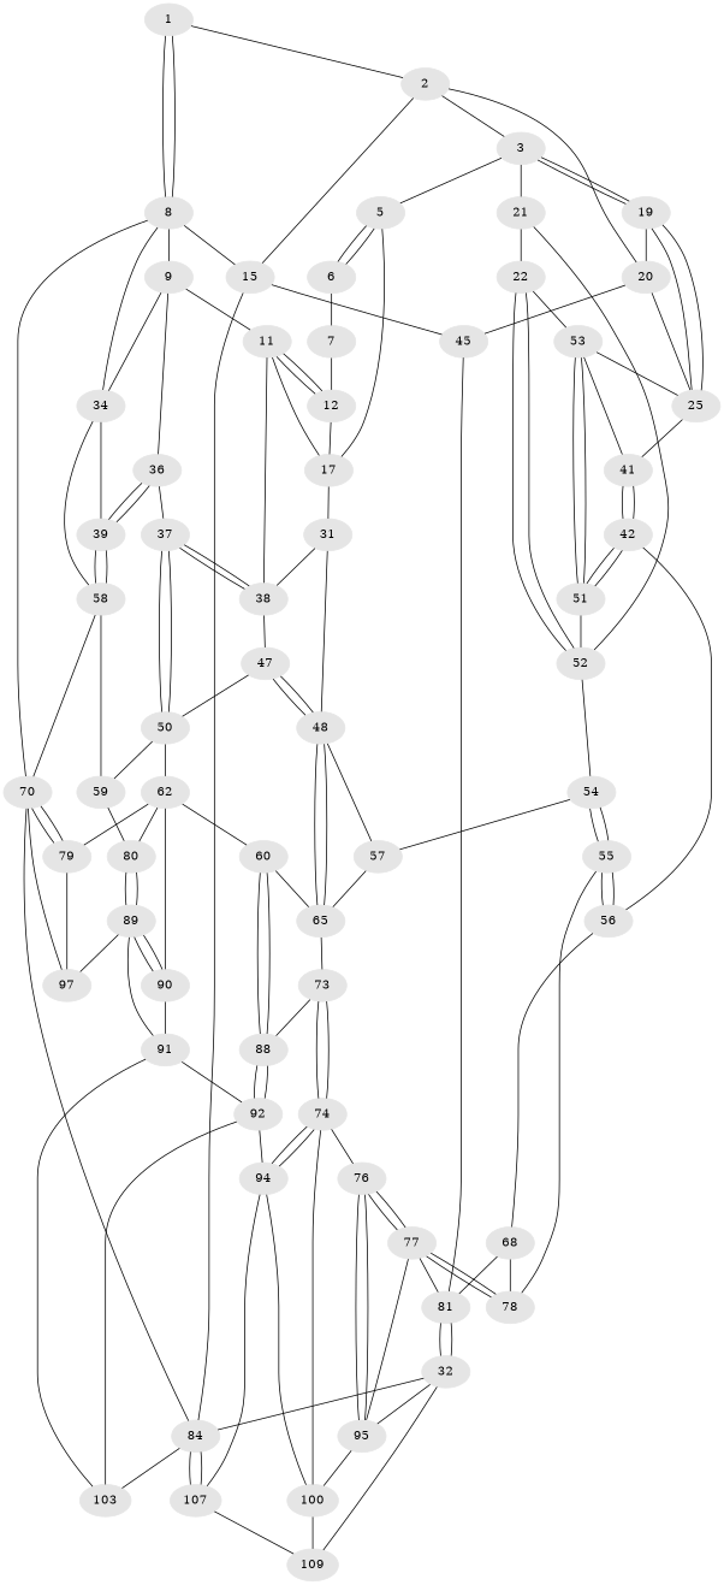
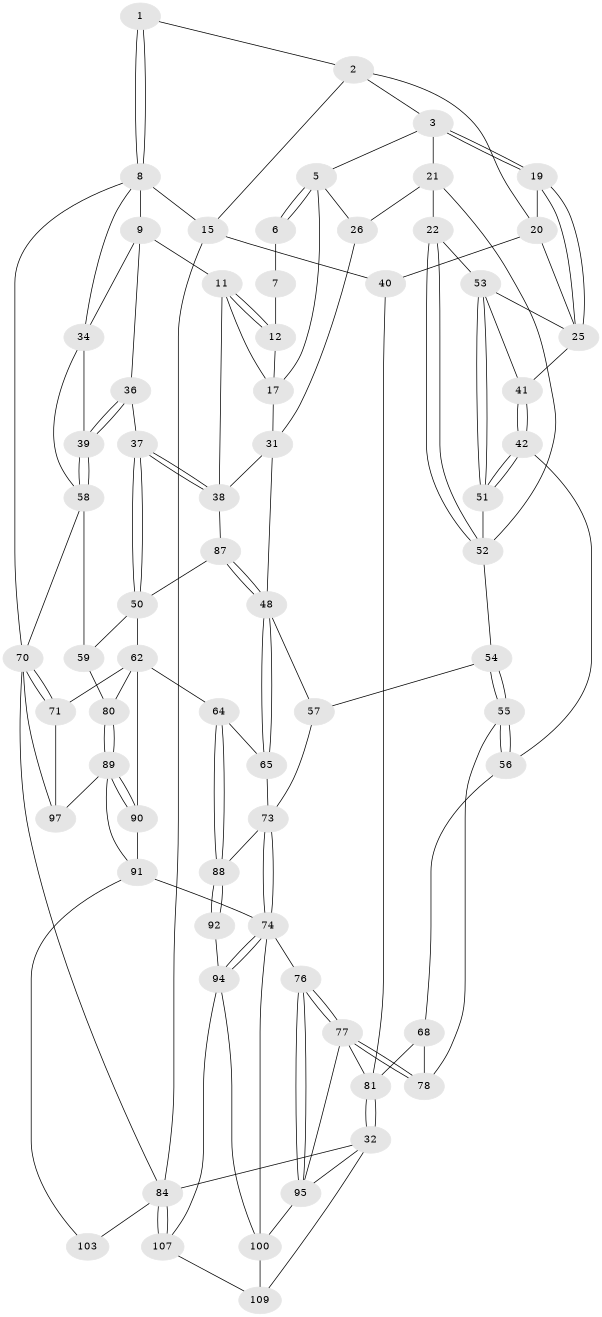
  graph {
    node [color=gray90 style=filled]
    2 [super="+16"]
    1
    8 [super="+14"]
    3 [super="+4"]
    15
    20 [super="+29"]
    9 [super="+10"]
    34 [super="+35"]
    70 [super="+85"]
    5 [super="+18"]
    19
    21 [super="+27"]
-   40 [super="+45" label=45]
+   40 [super="+45"]
    84 [super="+106"]
    25 [super="+28"]
    6
    17 [super="+30"]
+   26
    22
    52 [super="+53"]
    7 [super="+13"]
    31 [super="+32"]
    12
    11 [super="+33"]
    36
    39
    58 [super="+61"]
-   71 [label=79]
+   71
    97 [super="+105"]
    38 [super="+46"]
    37
-   47
+   47 [label=87]
    81 [super="+86"]
    103 [super="+104"]
    107 [super="+108"]
    48 [super="+49"]
    41
    n38 [label=53 super="+24"]
    54
    51
    42 [super="+43"]
    57
    65 [super="+66"]
    59 [super="+72"]
    50 [super="+60"]
    62 [super="+63"]
    n47 [label=32 super="+83"]
    56 [super="+67"]
    68 [super="+79"]
    78
    73
    80
-   64 [label=60]
+   64
    90
    55 [super="+69"]
    89 [super="+98"]
    88
    91 [super="+99"]
    92 [super="+93"]
    74 [super="+75"]
    76
    94 [super="+102"]
    100 [super="+101"]
    77 [super="+87"]
    95 [super="+96"]
    109
    2 -- 3
    2 -- 15
    2 -- 20
    1 -- 2
    1 -- 8
    1 -- 8
    8 -- 15
    8 -- 9
    8 -- 34
    8 -- 70
    3 -- 5
    3 -- 19
    3 -- 19
    3 -- 21
    15 -- 40
    15 -- 84
    20 -- 40
    20 -- 25
    9 -- 34
    9 -- 11
    9 -- 36
    34 -- 39
    34 -- 58
    70 -- 84
    70 -- 71
    70 -- 71
    70 -- 97
    5 -- 6
    5 -- 6
    5 -- 17
+   5 -- 26
    19 -- 20
    19 -- 25
    19 -- 25
+   21 -- 26
    21 -- 22
    21 -- 52
    40 -- 81
    84 -- 103
    84 -- 107 [weight=2]
    84 -- 107
    25 -- 41
    6 -- 7 [weight=2]
    17 -- 31
+   26 -- 31
    22 -- 52
    22 -- 52
    22 -- n38
    52 -- 54
    7 -- 12
    31 -- 38
    31 -- 48
    12 -- 17
    11 -- 17
    11 -- 12
    11 -- 12
    11 -- 38
    36 -- 39
    36 -- 39
    36 -- 37
    39 -- 58
    39 -- 58
    58 -- 70
    58 -- 59
    71 -- 97
    38 -- 47
    37 -- 38
    37 -- 38
    37 -- 50
    37 -- 50
    47 -- 48
    47 -- 48
    47 -- 50
    81 -- n47
    81 -- n47
    107 -- 109
    48 -- 57
    48 -- 65
    48 -- 65
    41 -- 42
    41 -- 42
    n38 -- 25
    n38 -- 41
    n38 -- 51
    n38 -- 51
    54 -- 57
    54 -- 55
    54 -- 55
    51 -- 52
    42 -- 51
    42 -- 51
    42 -- 56
-   57 -- 65
+   57 -- 73
    65 -- 73
    59 -- 80
    50 -- 59
    50 -- 62
    62 -- 71
    62 -- 80
    62 -- 64
    62 -- 90
    n47 -- 84
    n47 -- 95
    n47 -- 109
    56 -- 68
    68 -- 81
    68 -- 78
    73 -- 88
    73 -- 74
    73 -- 74
    80 -- 89
    80 -- 89
    64 -- 65
    64 -- 88
    64 -- 88
    90 -- 91
    55 -- 56 [weight=2]
    55 -- 56
    55 -- 78
    89 -- 97
    89 -- 90
    89 -- 90
    89 -- 91
    88 -- 92
    88 -- 92
    91 -- 103
-   91 -- 92
-   92 -- 103
+   91 -- 74
    92 -- 94
    74 -- 76
    74 -- 94
    74 -- 94
    74 -- 100
    76 -- 77
    76 -- 77
    76 -- 95
    76 -- 95
    94 -- 107
    94 -- 100
    100 -- 109
    77 -- 81
    77 -- 78
    77 -- 78
    77 -- 95
    95 -- 100
  }
